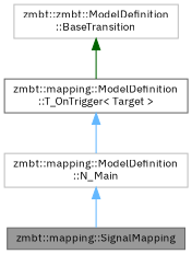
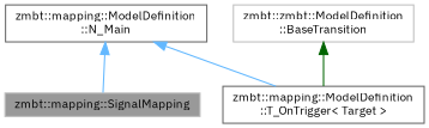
  digraph {
    fontname="IBM Plex Sans"
    node [color=gray40 fillcolor=white fontname="IBM Plex Sans" fontsize=10 shape=box style=filled]
    edge [color=steelblue1 dir=back fontname="IBM Plex Sans" fontsize=10 labelfontname=Helvetica labelfontsize=10 style=solid]
-   n1 [fillcolor=grey60 fontcolor=black height=0.2 label="zmbt::mapping::SignalMapping" width=0.4]
-   n2 [color=grey75 height=0.2 label="zmbt::mapping::ModelDefinition\l::N_Main" width=0.4]
+   n1 [color=grey75 fillcolor=grey60 fontcolor=black height=0.2 label="zmbt::mapping::SignalMapping" width=0.4]
+   n2 [height=0.2 label="zmbt::mapping::ModelDefinition\l::N_Main" width=0.4]
    n3 [height=0.2 label="zmbt::mapping::ModelDefinition\l::T_OnTrigger\< Target \>" width=0.4]
    n4 [color=grey75 height=0.2 label="zmbt::zmbt::ModelDefinition\l::BaseTransition" width=0.4]
    n2 -> n1
-   n3 -> n2
+   n2 -> n3
    n4 -> n3 [color=darkgreen]
  }
